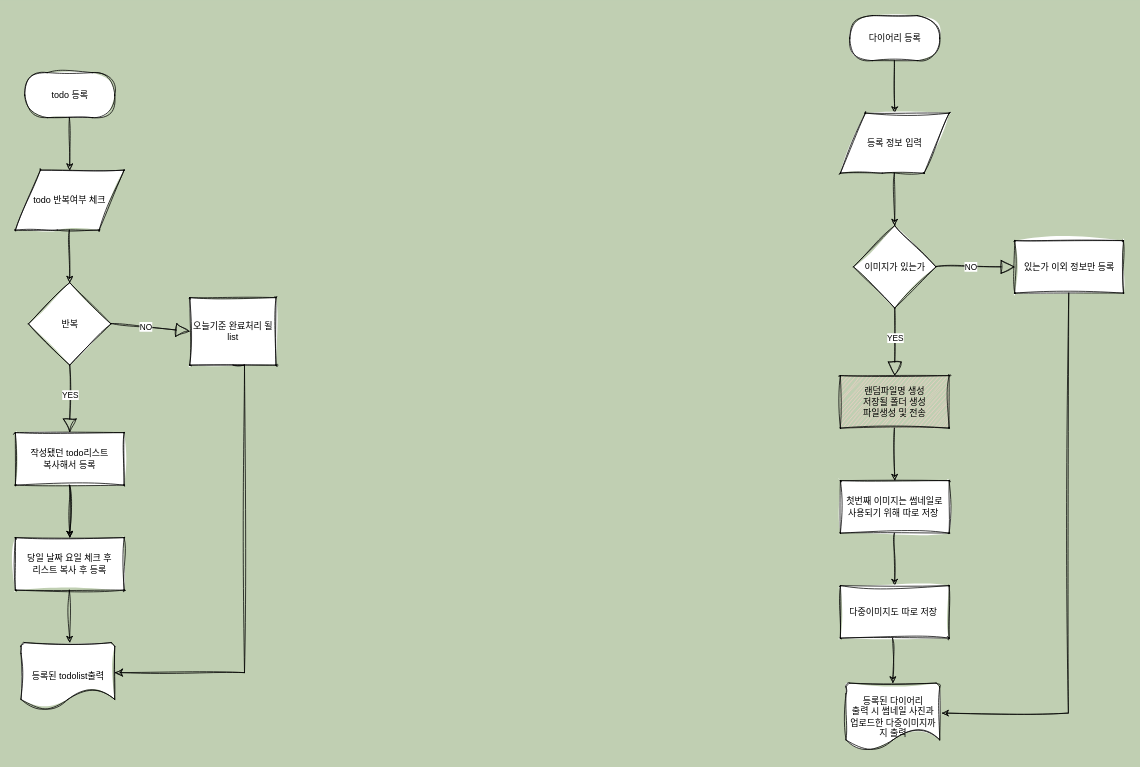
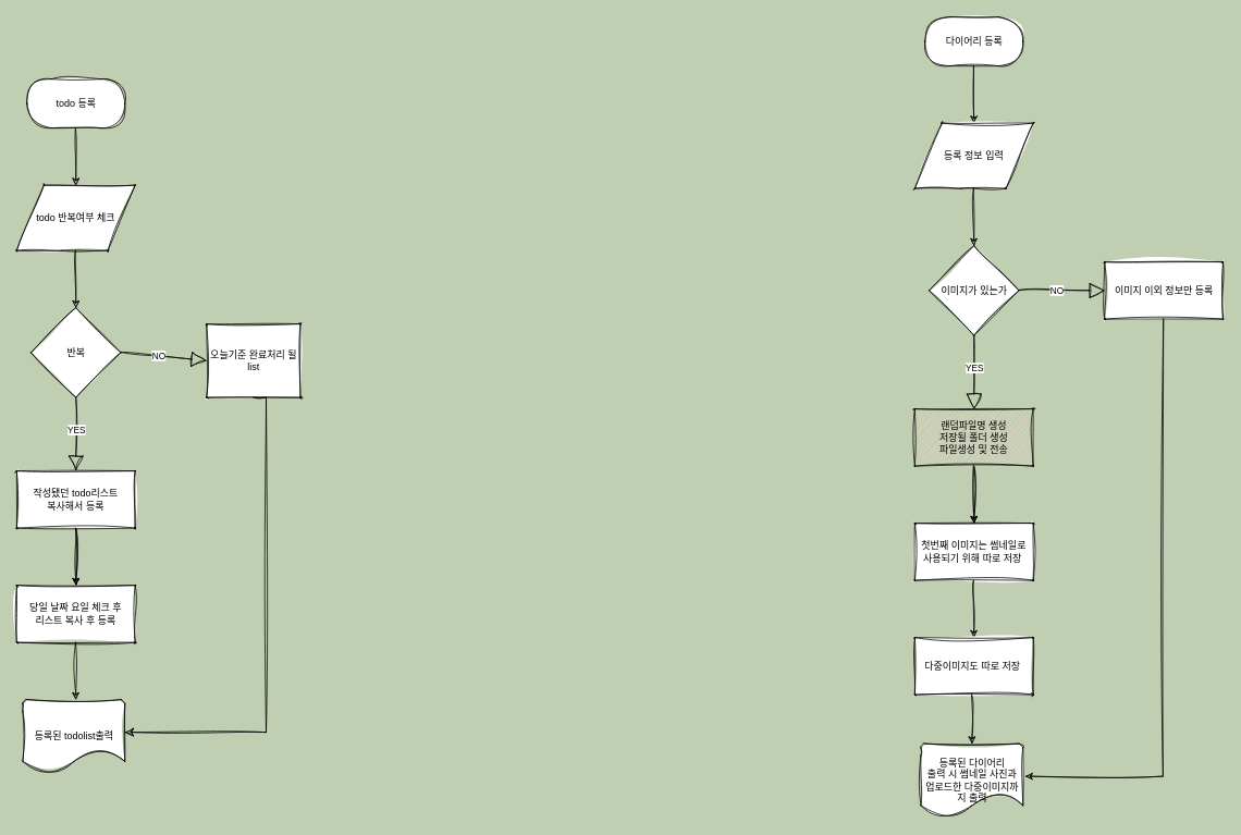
  <mxCell id="0" />
  <mxCell id="1" parent="0" />
  <mxCell id="2" value="todo 등록" style="rounded=1;whiteSpace=wrap;html=1;arcSize=50;sketch=1;curveFitting=1;jiggle=2;" vertex="1" parent="1"><mxGeometry x="32.5" y="96" width="120" height="60" as="geometry" /></mxCell>
  <mxCell id="3" value="" style="endArrow=classic;html=1;rounded=0;sketch=1;curveFitting=1;jiggle=2;" edge="1" parent="1"><mxGeometry width="50" height="50" relative="1" as="geometry"><mxPoint x="92" y="156" as="sourcePoint" /><mxPoint x="92.5" y="226" as="targetPoint" /></mxGeometry></mxCell>
  <mxCell id="4" value="반복" style="rhombus;whiteSpace=wrap;html=1;sketch=1;curveFitting=1;jiggle=2;" vertex="1" parent="1"><mxGeometry x="37.5" y="376" width="110" height="110" as="geometry" /></mxCell>
  <mxCell id="5" value="NO" style="endArrow=block;endSize=16;endFill=0;html=1;rounded=0;entryX=0;entryY=0.5;entryDx=0;entryDy=0;sketch=1;curveFitting=1;jiggle=2;" edge="1" parent="1" target="11"><mxGeometry x="-0.1" width="160" relative="1" as="geometry"><mxPoint x="147.5" y="430.5" as="sourcePoint" /><mxPoint x="247.5" y="430.5" as="targetPoint" /><mxPoint as="offset" /></mxGeometry></mxCell>
  <mxCell id="6" value="YES" style="endArrow=block;endSize=16;endFill=0;html=1;rounded=0;sketch=1;curveFitting=1;jiggle=2;" edge="1" parent="1"><mxGeometry x="-0.111" width="160" relative="1" as="geometry"><mxPoint x="92.5" y="486" as="sourcePoint" /><mxPoint x="92.5" y="576" as="targetPoint" /><mxPoint as="offset" /></mxGeometry></mxCell>
  <mxCell id="7" value="todo 반복여부 체크" style="shape=parallelogram;html=1;strokeWidth=1;perimeter=parallelogramPerimeter;whiteSpace=wrap;rounded=1;arcSize=0;size=0.23;sketch=1;curveFitting=1;jiggle=2;" vertex="1" parent="1"><mxGeometry x="20" y="226" width="145" height="80" as="geometry" /></mxCell>
  <mxCell id="8" value="" style="endArrow=classic;html=1;rounded=0;sketch=1;curveFitting=1;jiggle=2;" edge="1" parent="1"><mxGeometry width="50" height="50" relative="1" as="geometry"><mxPoint x="92" y="306" as="sourcePoint" /><mxPoint x="92.5" y="376" as="targetPoint" /></mxGeometry></mxCell>
  <mxCell id="9" value="" style="edgeStyle=orthogonalEdgeStyle;rounded=0;orthogonalLoop=1;jettySize=auto;html=1;sketch=1;curveFitting=1;jiggle=2;" edge="1" parent="1" source="10" target="12"><mxGeometry relative="1" as="geometry" /></mxCell>
  <mxCell id="10" value="작성됐던 todo리스트&lt;br&gt;복사해서 등록" style="rounded=1;whiteSpace=wrap;html=1;absoluteArcSize=1;arcSize=0;strokeWidth=1;sketch=1;curveFitting=1;jiggle=2;" vertex="1" parent="1"><mxGeometry x="20" y="576" width="145" height="70" as="geometry" /></mxCell>
  <mxCell id="11" value="오늘기준 완료처리 될 list" style="rounded=1;whiteSpace=wrap;html=1;absoluteArcSize=1;arcSize=0;strokeWidth=1;sketch=1;curveFitting=1;jiggle=2;" vertex="1" parent="1"><mxGeometry x="252.5" y="396" width="115" height="90" as="geometry" /></mxCell>
  <mxCell id="12" value="당일 날짜 요일 체크 후&lt;br&gt;리스트 복사 후 등록" style="rounded=1;whiteSpace=wrap;html=1;absoluteArcSize=1;arcSize=0;strokeWidth=1;sketch=1;curveFitting=1;jiggle=2;" vertex="1" parent="1"><mxGeometry x="20" y="716" width="145" height="70" as="geometry" /></mxCell>
  <mxCell id="13" value="" style="endArrow=classic;html=1;rounded=0;sketch=1;curveFitting=1;jiggle=2;" edge="1" parent="1"><mxGeometry width="50" height="50" relative="1" as="geometry"><mxPoint x="92" y="646" as="sourcePoint" /><mxPoint x="92.5" y="716" as="targetPoint" /></mxGeometry></mxCell>
  <mxCell id="14" value="등록된 todolist출력" style="strokeWidth=1;html=1;shape=mxgraph.flowchart.document2;whiteSpace=wrap;size=0.317;sketch=1;curveFitting=1;jiggle=2;" vertex="1" parent="1"><mxGeometry x="27.5" y="856" width="125" height="90" as="geometry" /></mxCell>
  <mxCell id="15" value="" style="endArrow=classic;html=1;rounded=0;sketch=1;curveFitting=1;jiggle=2;" edge="1" parent="1"><mxGeometry width="50" height="50" relative="1" as="geometry"><mxPoint x="92" y="786" as="sourcePoint" /><mxPoint x="92.5" y="856" as="targetPoint" /></mxGeometry></mxCell>
  <mxCell id="16" value="" style="edgeStyle=segmentEdgeStyle;endArrow=classic;html=1;curved=0;rounded=0;endSize=8;startSize=8;exitX=0.5;exitY=1;exitDx=0;exitDy=0;sketch=1;curveFitting=1;jiggle=2;" edge="1" parent="1" source="11"><mxGeometry width="50" height="50" relative="1" as="geometry"><mxPoint x="332.5" y="616" as="sourcePoint" /><mxPoint x="152.5" y="896" as="targetPoint" /><Array as="points"><mxPoint x="325.5" y="896" /></Array></mxGeometry></mxCell>
  <mxCell id="17" value="다이어리 등록" style="rounded=1;whiteSpace=wrap;html=1;arcSize=50;sketch=1;curveFitting=1;jiggle=2;" vertex="1" parent="1"><mxGeometry x="1132.5" y="20" width="120" height="60" as="geometry" /></mxCell>
  <mxCell id="18" value="" style="endArrow=classic;html=1;rounded=0;sketch=1;curveFitting=1;jiggle=2;" edge="1" parent="1"><mxGeometry width="50" height="50" relative="1" as="geometry"><mxPoint x="1192" y="80" as="sourcePoint" /><mxPoint x="1192.5" y="150" as="targetPoint" /></mxGeometry></mxCell>
  <mxCell id="19" value="이미지가 있는가" style="rhombus;whiteSpace=wrap;html=1;sketch=1;curveFitting=1;jiggle=2;" vertex="1" parent="1"><mxGeometry x="1137.5" y="300" width="110" height="110" as="geometry" /></mxCell>
  <mxCell id="20" value="NO" style="endArrow=block;endSize=16;endFill=0;html=1;rounded=0;entryX=0;entryY=0.5;entryDx=0;entryDy=0;sketch=1;curveFitting=1;jiggle=2;" edge="1" parent="1" target="26"><mxGeometry x="-0.1" width="160" relative="1" as="geometry"><mxPoint x="1247.5" y="354.5" as="sourcePoint" /><mxPoint x="1347.5" y="354.5" as="targetPoint" /><mxPoint as="offset" /></mxGeometry></mxCell>
  <mxCell id="21" value="YES" style="endArrow=block;endSize=16;endFill=0;html=1;rounded=0;sketch=1;curveFitting=1;jiggle=2;" edge="1" parent="1"><mxGeometry x="-0.111" width="160" relative="1" as="geometry"><mxPoint x="1192.5" y="410" as="sourcePoint" /><mxPoint x="1192.5" y="500" as="targetPoint" /><mxPoint as="offset" /></mxGeometry></mxCell>
  <mxCell id="22" value="등록 정보 입력" style="shape=parallelogram;html=1;strokeWidth=1;perimeter=parallelogramPerimeter;whiteSpace=wrap;rounded=1;arcSize=0;size=0.23;sketch=1;curveFitting=1;jiggle=2;" vertex="1" parent="1"><mxGeometry x="1120" y="150" width="145" height="80" as="geometry" /></mxCell>
  <mxCell id="23" value="" style="endArrow=classic;html=1;rounded=0;sketch=1;curveFitting=1;jiggle=2;" edge="1" parent="1"><mxGeometry width="50" height="50" relative="1" as="geometry"><mxPoint x="1192" y="230" as="sourcePoint" /><mxPoint x="1192.5" y="300" as="targetPoint" /></mxGeometry></mxCell>
+ <mxCell id="24" value="" style="edgeStyle=orthogonalEdgeStyle;rounded=0;orthogonalLoop=1;jettySize=auto;html=1;sketch=1;curveFitting=1;jiggle=2;" edge="1" parent="1" source="25" target="27"><mxGeometry relative="1" as="geometry" /></mxCell>
  <mxCell id="25" value="랜덤파일명 생성&lt;br&gt;저장될 폴더 생성&lt;br&gt;파일생성 및 전송" style="rounded=1;whiteSpace=wrap;html=1;absoluteArcSize=1;arcSize=0;strokeWidth=1;sketch=1;curveFitting=1;jiggle=2;fillColor=#f8cecc;" vertex="1" parent="1"><mxGeometry x="1120" y="500" width="145" height="70" as="geometry" /></mxCell>
- <mxCell id="26" value="있는가 이외 정보만 등록" style="rounded=1;whiteSpace=wrap;html=1;absoluteArcSize=1;arcSize=0;strokeWidth=1;sketch=1;curveFitting=1;jiggle=2;" vertex="1" parent="1"><mxGeometry x="1352.5" y="320" width="145" height="70" as="geometry" /></mxCell>
+ <mxCell id="26" value="이미지 이외 정보만 등록" style="rounded=1;whiteSpace=wrap;html=1;absoluteArcSize=1;arcSize=0;strokeWidth=1;sketch=1;curveFitting=1;jiggle=2;" vertex="1" parent="1"><mxGeometry x="1352.5" y="320" width="145" height="70" as="geometry" /></mxCell>
  <mxCell id="27" value="첫번째 이미지는 썸네일로&lt;br&gt;사용되기 위해 따로 저장&amp;nbsp;" style="rounded=1;whiteSpace=wrap;html=1;absoluteArcSize=1;arcSize=0;strokeWidth=1;sketch=1;curveFitting=1;jiggle=2;" vertex="1" parent="1"><mxGeometry x="1120" y="640" width="145" height="70" as="geometry" /></mxCell>
  <mxCell id="28" value="" style="endArrow=classic;html=1;rounded=0;sketch=1;curveFitting=1;jiggle=2;" edge="1" parent="1"><mxGeometry width="50" height="50" relative="1" as="geometry"><mxPoint x="1192" y="570" as="sourcePoint" /><mxPoint x="1192.5" y="640" as="targetPoint" /></mxGeometry></mxCell>
  <mxCell id="29" value="등록된 다이어리&lt;br&gt;출력 시 썸네일 사진과&lt;br&gt;업로드한 다중이미지까지 출력" style="strokeWidth=1;html=1;shape=mxgraph.flowchart.document2;whiteSpace=wrap;size=0.317;sketch=1;curveFitting=1;jiggle=2;" vertex="1" parent="1"><mxGeometry x="1127.5" y="910" width="125" height="90" as="geometry" /></mxCell>
  <mxCell id="30" value="" style="endArrow=classic;html=1;rounded=0;sketch=1;curveFitting=1;jiggle=2;" edge="1" parent="1"><mxGeometry width="50" height="50" relative="1" as="geometry"><mxPoint x="1192" y="710" as="sourcePoint" /><mxPoint x="1192.5" y="780" as="targetPoint" /></mxGeometry></mxCell>
  <mxCell id="31" value="다중이미지도 따로 저장&amp;nbsp;" style="rounded=1;whiteSpace=wrap;html=1;absoluteArcSize=1;arcSize=0;strokeWidth=1;sketch=1;curveFitting=1;jiggle=2;" vertex="1" parent="1"><mxGeometry x="1120" y="780" width="145" height="70" as="geometry" /></mxCell>
  <mxCell id="32" value="" style="endArrow=classic;html=1;rounded=0;entryX=0.82;entryY=0.111;entryDx=0;entryDy=0;entryPerimeter=0;sketch=1;curveFitting=1;jiggle=2;" edge="1" parent="1"><mxGeometry width="50" height="50" relative="1" as="geometry"><mxPoint x="1423" y="950" as="sourcePoint" /><mxPoint x="1255.5" y="950" as="targetPoint" /></mxGeometry></mxCell>
  <mxCell id="33" value="" style="endArrow=none;html=1;rounded=0;sketch=1;curveFitting=1;jiggle=2;" edge="1" parent="1"><mxGeometry width="50" height="50" relative="1" as="geometry"><mxPoint x="1424" y="950" as="sourcePoint" /><mxPoint x="1424.5" y="390" as="targetPoint" /></mxGeometry></mxCell>
  <mxCell id="34" value="" style="endArrow=classic;html=1;rounded=0;sketch=1;curveFitting=1;jiggle=2;" edge="1" parent="1"><mxGeometry width="50" height="50" relative="1" as="geometry"><mxPoint x="1189.5" y="850" as="sourcePoint" /><mxPoint x="1190" y="910" as="targetPoint" /></mxGeometry></mxCell>
